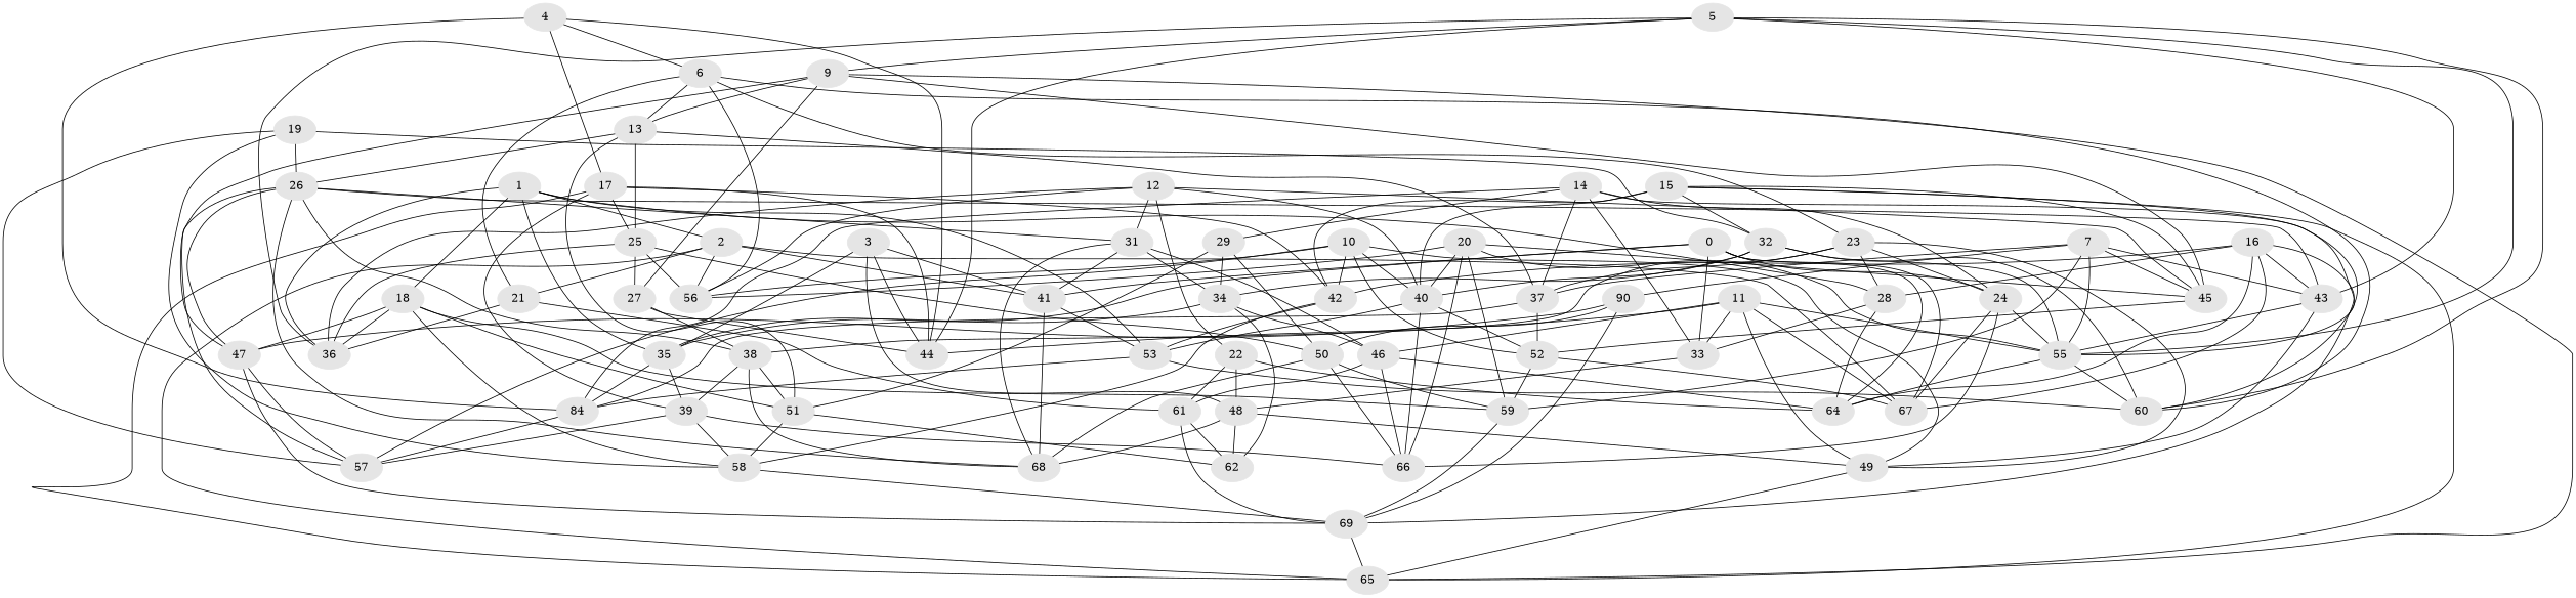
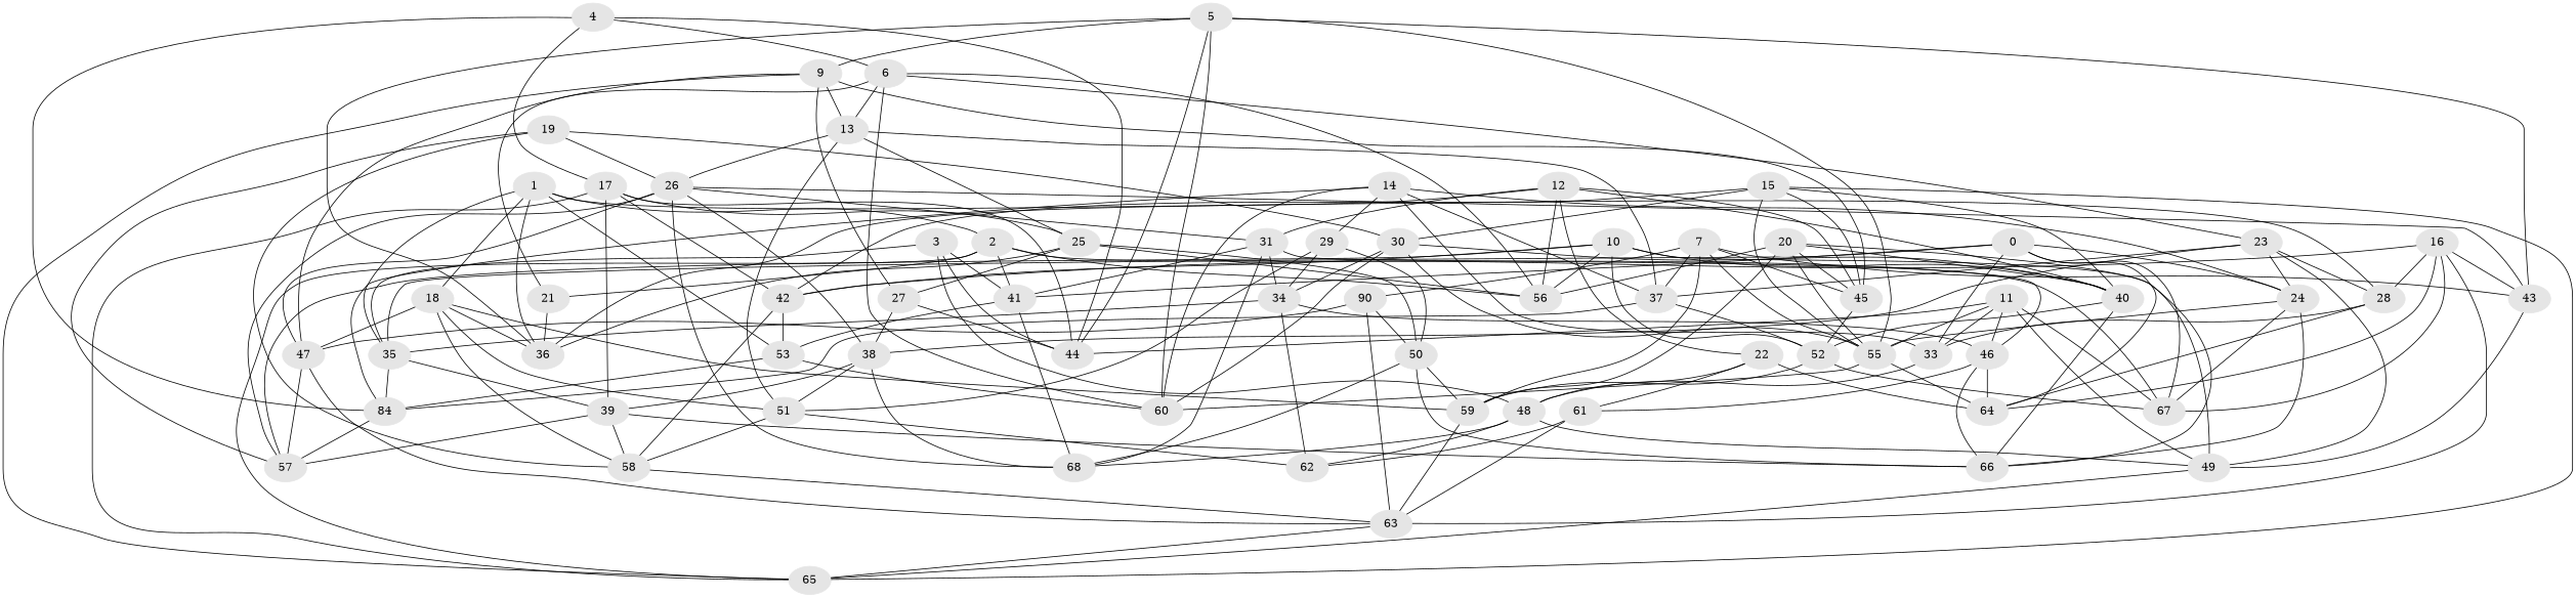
  graph {
    node [color=gray90 style=filled]
    edge [weight=1.0]
    1
    2
    18
    28
    35
    36
    53
    21
    41
    56
    65
    67
    59
    47
    51
    58
    33
    64
    n19 [label=84]
    39
    60
    61
    68
    3
    44
    48
    49
    62
    4
    6
    17
    13
    23
    42
    25
    57
    5
    9
    43
    55
    45
    27
    37
    26
    24
    38
    7
    n48 [label=90]
-   63 [label=69]
+   63
    50
    52
    n52 [label=0]
    66
    10
    40
    11
    46
    12
    22
    31
    34
    14
    29
    15
-   32
+   32 [label=30]
    16
    19
    20
    1 -- 2
    1 -- 18
    1 -- 28
    1 -- 35
    1 -- 36
    1 -- 53
    2 -- 21
    2 -- 41
    2 -- 56
    2 -- 65
    2 -- 67
    18 -- 36
    18 -- 59
    18 -- 47
    18 -- 51
    18 -- 58
    28 -- 33 [weight=2.0]
    28 -- 64
    35 -- n19
    35 -- 39
    53 -- n19
    53 -- 60
    21 -- 36
-   21 -- 61
    41 -- 53
    41 -- 68
    59 -- 63
    47 -- 57
    47 -- 63
    51 -- 58
    51 -- 62
    58 -- 63
    33 -- 48
    n19 -- 57
    39 -- 58
    39 -- 57
    39 -- 66
    61 -- 62
    61 -- 63 [weight=2.0]
    3 -- 35
    3 -- 41
    3 -- 44
    3 -- 48
    48 -- 68
    48 -- 49
    48 -- 62
    49 -- 65
    4 -- n19
    4 -- 44
    4 -- 6
    4 -- 17
    6 -- 21
    6 -- 56
    6 -- 60
    6 -- 13
    6 -- 23
    17 -- 65
    17 -- 39
    17 -- 44
    17 -- 42
    17 -- 25
    13 -- 51
    13 -- 25
    13 -- 37
    13 -- 26
    23 -- 28
    23 -- 49
    23 -- 37
    23 -- 24
    23 -- 38
    42 -- 53
    42 -- 58
    25 -- 36
    25 -- 56
    25 -- 27
    25 -- 50
    5 -- 36
    5 -- 60
    5 -- 44
    5 -- 9
    5 -- 43
    5 -- 55
    9 -- 65
    9 -- 47
    9 -- 13
    9 -- 45
    9 -- 27
    43 -- 49
-   43 -- 55
    55 -- 64
    55 -- 60
    45 -- 52
    27 -- 44
    27 -- 38
    37 -- n19
    37 -- 52
    26 -- 47
    26 -- 68
    26 -- 57
    26 -- 43
    26 -- 38
    26 -- 31
    24 -- 67
    24 -- 55
    24 -- 66
    38 -- 51
    38 -- 39
    38 -- 68
    7 -- 59
    7 -- 43
    7 -- 55
    7 -- 45
    7 -- 37
    7 -- n48
    n48 -- 47
    n48 -- 63
    n48 -- 50
    63 -- 65
    50 -- 59
    50 -- 68
    50 -- 66
    52 -- 67
    52 -- 59
    n52 -- 35
    n52 -- 41
    n52 -- 67
    n52 -- 33
    n52 -- 64
    n52 -- 24
    10 -- 56
    10 -- 49
    10 -- 42
    10 -- 57
    10 -- 52
    10 -- 40
-   40 -- 53
    40 -- 52
    40 -- 66
    11 -- 67
    11 -- 33
    11 -- 44
    11 -- 49
    11 -- 55
    11 -- 46
    46 -- 64
    46 -- 61
    46 -- 66
    12 -- 36
    12 -- 56
    12 -- 45
    12 -- 40
    12 -- 22
    12 -- 31
    22 -- 64
    22 -- 61
    22 -- 48
    31 -- 41
    31 -- 68
    31 -- 46
    31 -- 34
    34 -- 35
    34 -- 62
    34 -- 46
    14 -- 33
    14 -- n19
    14 -- 60
    14 -- 37
    14 -- 24
    14 -- 29
    29 -- 51
    29 -- 50
    29 -- 34
    15 -- 65
    15 -- 42
    15 -- 55
    15 -- 45
    15 -- 40
    15 -- 32
    32 -- 60
    32 -- 55
    32 -- 40
    32 -- 34
    16 -- 28
    16 -- 67
    16 -- 64
    16 -- 42
    16 -- 43
    16 -- 63
    19 -- 58
    19 -- 57
    19 -- 26
    19 -- 32
    20 -- 56
    20 -- 59
    20 -- 55
    20 -- 45
    20 -- 66
    20 -- 40
  }
